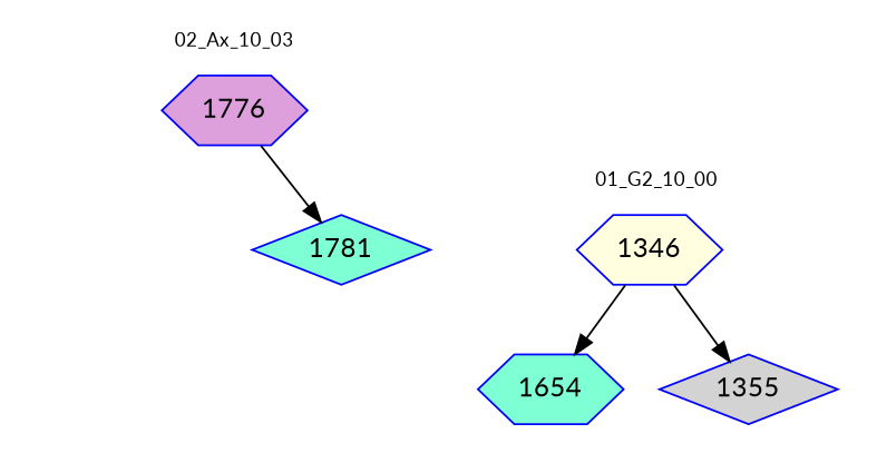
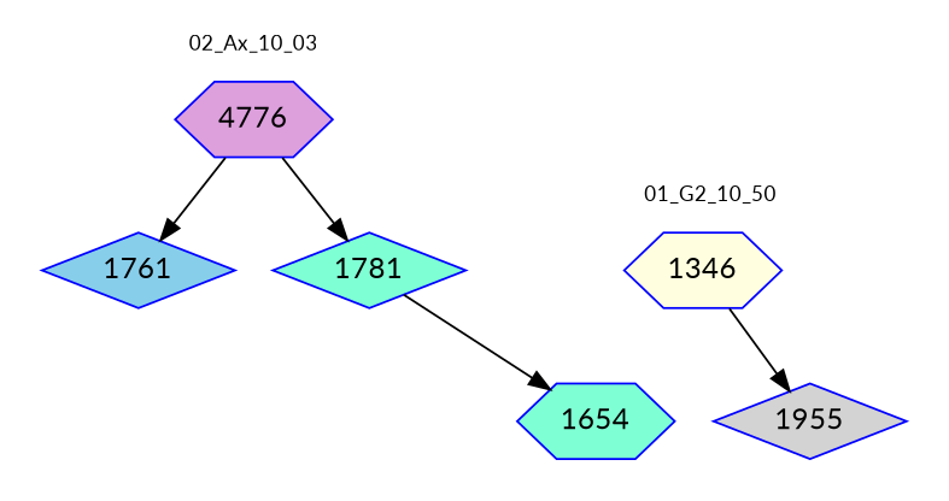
  digraph {
    fontname=Lato
    node [color=blue fillcolor=aquamarine fontname=Lato shape=hexagon style=filled]
    edge [color=black fontname=Lato]
-   n1 [fillcolor=plum label=1776]
+   n1 [fillcolor=plum label=4776]
+   n2 [fillcolor=skyblue label=1761 shape=diamond]
    n3 [label=1781 shape=diamond]
    n4 [fillcolor=lightyellow label=1346]
    n5 [label=1654]
-   n6 [fillcolor=lightgrey label=1355 shape=diamond]
+   n6 [fillcolor=lightgrey label=1955 shape=diamond]
    subgraph cluster_1 {
      color=white
      fontsize=10
      label="02_Ax_10_03"
      n1
+     n2
      n3
    }
    subgraph cluster_2 {
      color=white
      fontsize=10
-     label="01_G2_10_00"
+     label="01_G2_10_50"
      n4
      n5
      n6
    }
+   n1 -> n2
    n1 -> n3
-   n4 -> n5
+   n3 -> n5
    n4 -> n6
  }
